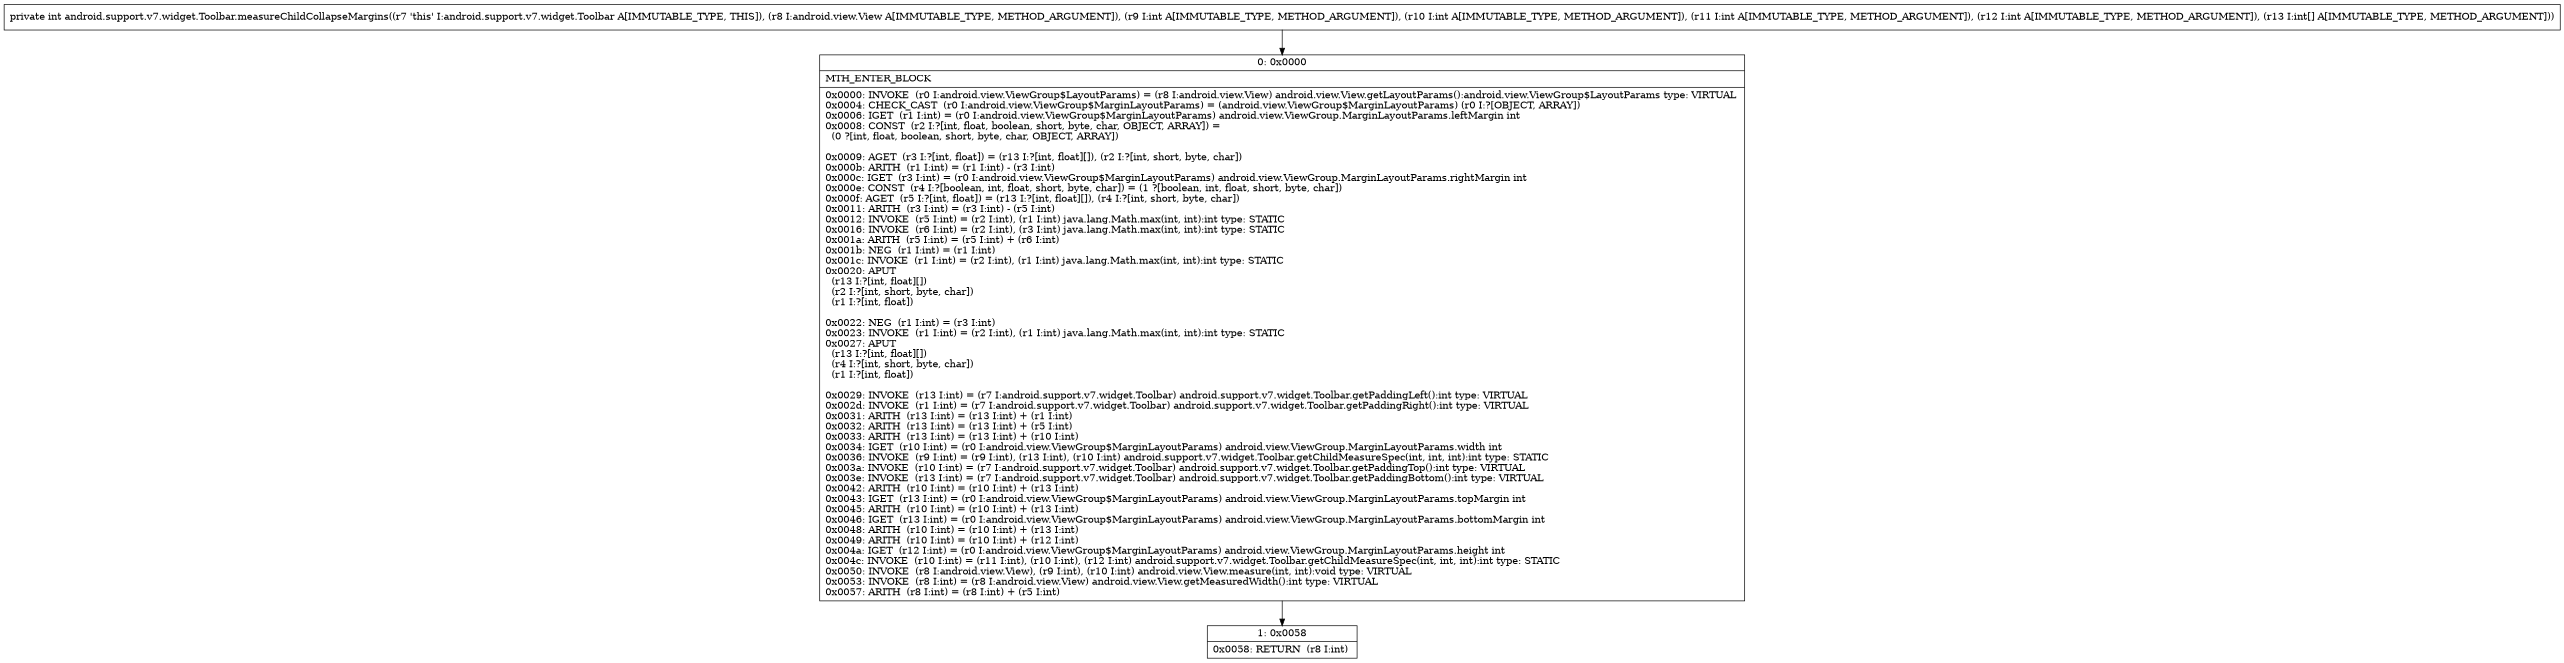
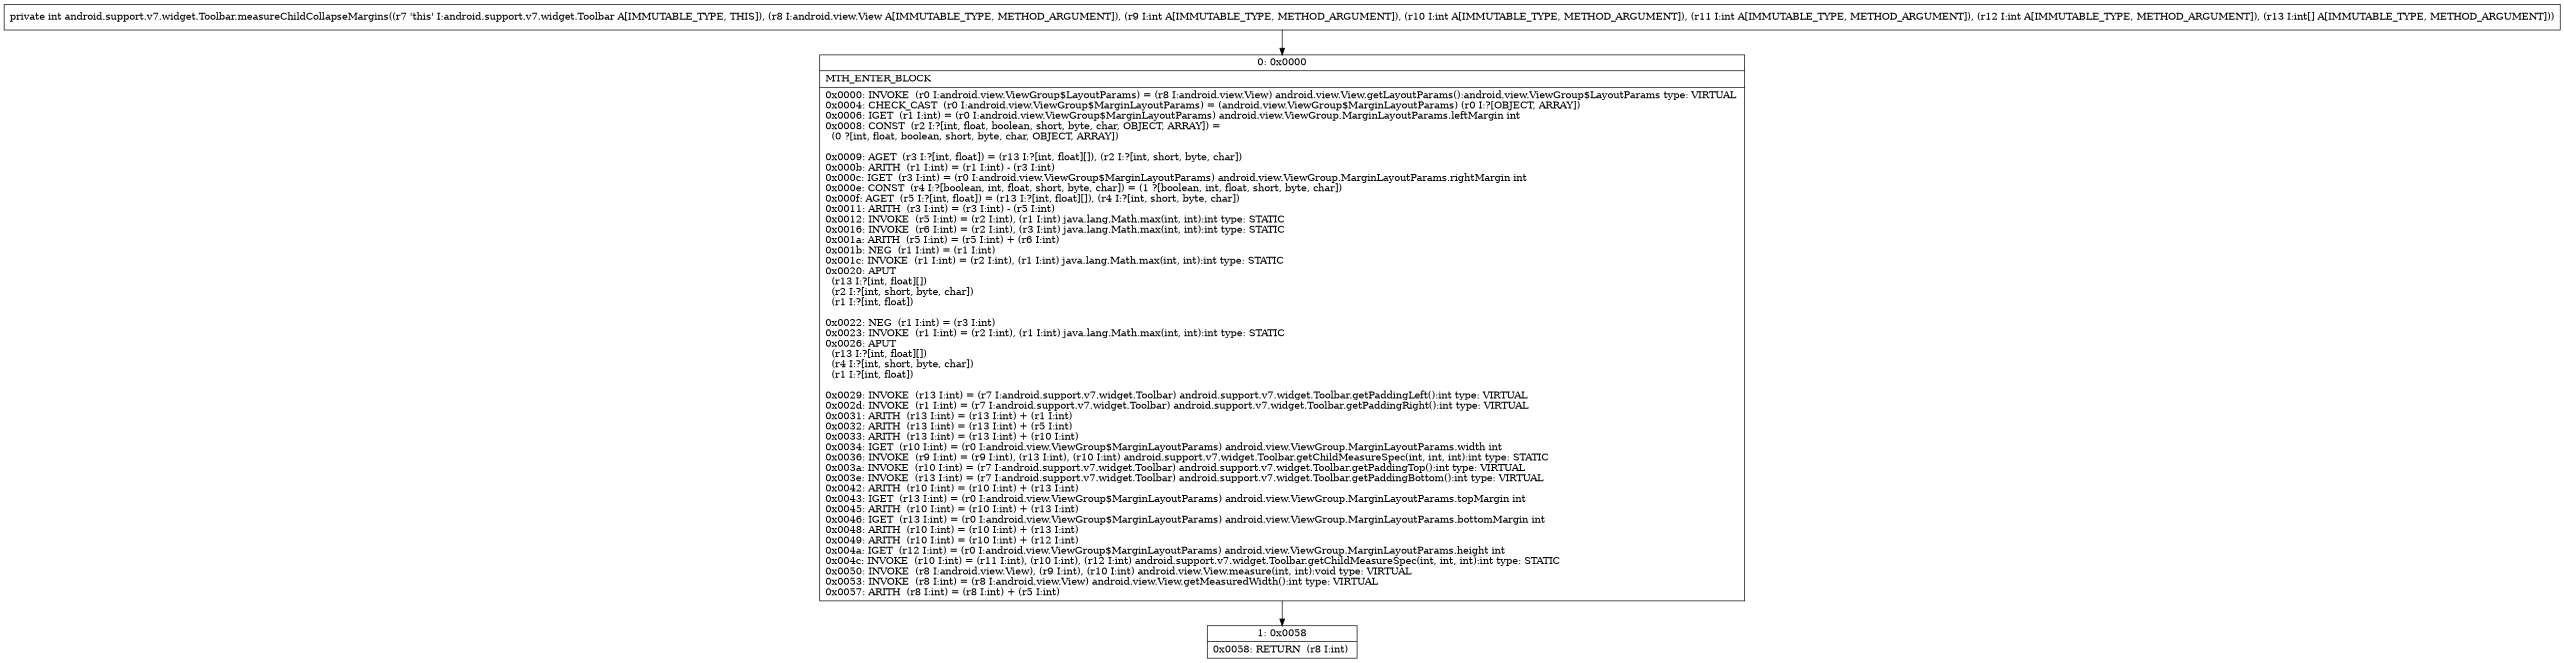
  digraph {
    node [shape=record]
-   n1 [label="{0\:\ 0x0000|MTH_ENTER_BLOCK\l|0x0000: INVOKE  (r0 I:android.view.ViewGroup$LayoutParams) = (r8 I:android.view.View) android.view.View.getLayoutParams():android.view.ViewGroup$LayoutParams type: VIRTUAL \l0x0004: CHECK_CAST  (r0 I:android.view.ViewGroup$MarginLayoutParams) = (android.view.ViewGroup$MarginLayoutParams) (r0 I:?[OBJECT, ARRAY]) \l0x0006: IGET  (r1 I:int) = (r0 I:android.view.ViewGroup$MarginLayoutParams) android.view.ViewGroup.MarginLayoutParams.leftMargin int \l0x0008: CONST  (r2 I:?[int, float, boolean, short, byte, char, OBJECT, ARRAY]) = \l  (0 ?[int, float, boolean, short, byte, char, OBJECT, ARRAY])\l \l0x0009: AGET  (r3 I:?[int, float]) = (r13 I:?[int, float][]), (r2 I:?[int, short, byte, char]) \l0x000b: ARITH  (r1 I:int) = (r1 I:int) \- (r3 I:int) \l0x000c: IGET  (r3 I:int) = (r0 I:android.view.ViewGroup$MarginLayoutParams) android.view.ViewGroup.MarginLayoutParams.rightMargin int \l0x000e: CONST  (r4 I:?[boolean, int, float, short, byte, char]) = (1 ?[boolean, int, float, short, byte, char]) \l0x000f: AGET  (r5 I:?[int, float]) = (r13 I:?[int, float][]), (r4 I:?[int, short, byte, char]) \l0x0011: ARITH  (r3 I:int) = (r3 I:int) \- (r5 I:int) \l0x0012: INVOKE  (r5 I:int) = (r2 I:int), (r1 I:int) java.lang.Math.max(int, int):int type: STATIC \l0x0016: INVOKE  (r6 I:int) = (r2 I:int), (r3 I:int) java.lang.Math.max(int, int):int type: STATIC \l0x001a: ARITH  (r5 I:int) = (r5 I:int) + (r6 I:int) \l0x001b: NEG  (r1 I:int) = (r1 I:int) \l0x001c: INVOKE  (r1 I:int) = (r2 I:int), (r1 I:int) java.lang.Math.max(int, int):int type: STATIC \l0x0020: APUT  \l  (r13 I:?[int, float][])\l  (r2 I:?[int, short, byte, char])\l  (r1 I:?[int, float])\l \l0x0022: NEG  (r1 I:int) = (r3 I:int) \l0x0023: INVOKE  (r1 I:int) = (r2 I:int), (r1 I:int) java.lang.Math.max(int, int):int type: STATIC \l0x0027: APUT  \l  (r13 I:?[int, float][])\l  (r4 I:?[int, short, byte, char])\l  (r1 I:?[int, float])\l \l0x0029: INVOKE  (r13 I:int) = (r7 I:android.support.v7.widget.Toolbar) android.support.v7.widget.Toolbar.getPaddingLeft():int type: VIRTUAL \l0x002d: INVOKE  (r1 I:int) = (r7 I:android.support.v7.widget.Toolbar) android.support.v7.widget.Toolbar.getPaddingRight():int type: VIRTUAL \l0x0031: ARITH  (r13 I:int) = (r13 I:int) + (r1 I:int) \l0x0032: ARITH  (r13 I:int) = (r13 I:int) + (r5 I:int) \l0x0033: ARITH  (r13 I:int) = (r13 I:int) + (r10 I:int) \l0x0034: IGET  (r10 I:int) = (r0 I:android.view.ViewGroup$MarginLayoutParams) android.view.ViewGroup.MarginLayoutParams.width int \l0x0036: INVOKE  (r9 I:int) = (r9 I:int), (r13 I:int), (r10 I:int) android.support.v7.widget.Toolbar.getChildMeasureSpec(int, int, int):int type: STATIC \l0x003a: INVOKE  (r10 I:int) = (r7 I:android.support.v7.widget.Toolbar) android.support.v7.widget.Toolbar.getPaddingTop():int type: VIRTUAL \l0x003e: INVOKE  (r13 I:int) = (r7 I:android.support.v7.widget.Toolbar) android.support.v7.widget.Toolbar.getPaddingBottom():int type: VIRTUAL \l0x0042: ARITH  (r10 I:int) = (r10 I:int) + (r13 I:int) \l0x0043: IGET  (r13 I:int) = (r0 I:android.view.ViewGroup$MarginLayoutParams) android.view.ViewGroup.MarginLayoutParams.topMargin int \l0x0045: ARITH  (r10 I:int) = (r10 I:int) + (r13 I:int) \l0x0046: IGET  (r13 I:int) = (r0 I:android.view.ViewGroup$MarginLayoutParams) android.view.ViewGroup.MarginLayoutParams.bottomMargin int \l0x0048: ARITH  (r10 I:int) = (r10 I:int) + (r13 I:int) \l0x0049: ARITH  (r10 I:int) = (r10 I:int) + (r12 I:int) \l0x004a: IGET  (r12 I:int) = (r0 I:android.view.ViewGroup$MarginLayoutParams) android.view.ViewGroup.MarginLayoutParams.height int \l0x004c: INVOKE  (r10 I:int) = (r11 I:int), (r10 I:int), (r12 I:int) android.support.v7.widget.Toolbar.getChildMeasureSpec(int, int, int):int type: STATIC \l0x0050: INVOKE  (r8 I:android.view.View), (r9 I:int), (r10 I:int) android.view.View.measure(int, int):void type: VIRTUAL \l0x0053: INVOKE  (r8 I:int) = (r8 I:android.view.View) android.view.View.getMeasuredWidth():int type: VIRTUAL \l0x0057: ARITH  (r8 I:int) = (r8 I:int) + (r5 I:int) \l}"]
+   n1 [label="{0\:\ 0x0000|MTH_ENTER_BLOCK\l|0x0000: INVOKE  (r0 I:android.view.ViewGroup$LayoutParams) = (r8 I:android.view.View) android.view.View.getLayoutParams():android.view.ViewGroup$LayoutParams type: VIRTUAL \l0x0004: CHECK_CAST  (r0 I:android.view.ViewGroup$MarginLayoutParams) = (android.view.ViewGroup$MarginLayoutParams) (r0 I:?[OBJECT, ARRAY]) \l0x0006: IGET  (r1 I:int) = (r0 I:android.view.ViewGroup$MarginLayoutParams) android.view.ViewGroup.MarginLayoutParams.leftMargin int \l0x0008: CONST  (r2 I:?[int, float, boolean, short, byte, char, OBJECT, ARRAY]) = \l  (0 ?[int, float, boolean, short, byte, char, OBJECT, ARRAY])\l \l0x0009: AGET  (r3 I:?[int, float]) = (r13 I:?[int, float][]), (r2 I:?[int, short, byte, char]) \l0x000b: ARITH  (r1 I:int) = (r1 I:int) \- (r3 I:int) \l0x000c: IGET  (r3 I:int) = (r0 I:android.view.ViewGroup$MarginLayoutParams) android.view.ViewGroup.MarginLayoutParams.rightMargin int \l0x000e: CONST  (r4 I:?[boolean, int, float, short, byte, char]) = (1 ?[boolean, int, float, short, byte, char]) \l0x000f: AGET  (r5 I:?[int, float]) = (r13 I:?[int, float][]), (r4 I:?[int, short, byte, char]) \l0x0011: ARITH  (r3 I:int) = (r3 I:int) \- (r5 I:int) \l0x0012: INVOKE  (r5 I:int) = (r2 I:int), (r1 I:int) java.lang.Math.max(int, int):int type: STATIC \l0x0016: INVOKE  (r6 I:int) = (r2 I:int), (r3 I:int) java.lang.Math.max(int, int):int type: STATIC \l0x001a: ARITH  (r5 I:int) = (r5 I:int) + (r6 I:int) \l0x001b: NEG  (r1 I:int) = (r1 I:int) \l0x001c: INVOKE  (r1 I:int) = (r2 I:int), (r1 I:int) java.lang.Math.max(int, int):int type: STATIC \l0x0020: APUT  \l  (r13 I:?[int, float][])\l  (r2 I:?[int, short, byte, char])\l  (r1 I:?[int, float])\l \l0x0022: NEG  (r1 I:int) = (r3 I:int) \l0x0023: INVOKE  (r1 I:int) = (r2 I:int), (r1 I:int) java.lang.Math.max(int, int):int type: STATIC \l0x0026: APUT  \l  (r13 I:?[int, float][])\l  (r4 I:?[int, short, byte, char])\l  (r1 I:?[int, float])\l \l0x0029: INVOKE  (r13 I:int) = (r7 I:android.support.v7.widget.Toolbar) android.support.v7.widget.Toolbar.getPaddingLeft():int type: VIRTUAL \l0x002d: INVOKE  (r1 I:int) = (r7 I:android.support.v7.widget.Toolbar) android.support.v7.widget.Toolbar.getPaddingRight():int type: VIRTUAL \l0x0031: ARITH  (r13 I:int) = (r13 I:int) + (r1 I:int) \l0x0032: ARITH  (r13 I:int) = (r13 I:int) + (r5 I:int) \l0x0033: ARITH  (r13 I:int) = (r13 I:int) + (r10 I:int) \l0x0034: IGET  (r10 I:int) = (r0 I:android.view.ViewGroup$MarginLayoutParams) android.view.ViewGroup.MarginLayoutParams.width int \l0x0036: INVOKE  (r9 I:int) = (r9 I:int), (r13 I:int), (r10 I:int) android.support.v7.widget.Toolbar.getChildMeasureSpec(int, int, int):int type: STATIC \l0x003a: INVOKE  (r10 I:int) = (r7 I:android.support.v7.widget.Toolbar) android.support.v7.widget.Toolbar.getPaddingTop():int type: VIRTUAL \l0x003e: INVOKE  (r13 I:int) = (r7 I:android.support.v7.widget.Toolbar) android.support.v7.widget.Toolbar.getPaddingBottom():int type: VIRTUAL \l0x0042: ARITH  (r10 I:int) = (r10 I:int) + (r13 I:int) \l0x0043: IGET  (r13 I:int) = (r0 I:android.view.ViewGroup$MarginLayoutParams) android.view.ViewGroup.MarginLayoutParams.topMargin int \l0x0045: ARITH  (r10 I:int) = (r10 I:int) + (r13 I:int) \l0x0046: IGET  (r13 I:int) = (r0 I:android.view.ViewGroup$MarginLayoutParams) android.view.ViewGroup.MarginLayoutParams.bottomMargin int \l0x0048: ARITH  (r10 I:int) = (r10 I:int) + (r13 I:int) \l0x0049: ARITH  (r10 I:int) = (r10 I:int) + (r12 I:int) \l0x004a: IGET  (r12 I:int) = (r0 I:android.view.ViewGroup$MarginLayoutParams) android.view.ViewGroup.MarginLayoutParams.height int \l0x004c: INVOKE  (r10 I:int) = (r11 I:int), (r10 I:int), (r12 I:int) android.support.v7.widget.Toolbar.getChildMeasureSpec(int, int, int):int type: STATIC \l0x0050: INVOKE  (r8 I:android.view.View), (r9 I:int), (r10 I:int) android.view.View.measure(int, int):void type: VIRTUAL \l0x0053: INVOKE  (r8 I:int) = (r8 I:android.view.View) android.view.View.getMeasuredWidth():int type: VIRTUAL \l0x0057: ARITH  (r8 I:int) = (r8 I:int) + (r5 I:int) \l}"]
    n2 [label="{1\:\ 0x0058|0x0058: RETURN  (r8 I:int) \l}"]
    n3 [label="{private int android.support.v7.widget.Toolbar.measureChildCollapseMargins((r7 'this' I:android.support.v7.widget.Toolbar A[IMMUTABLE_TYPE, THIS]), (r8 I:android.view.View A[IMMUTABLE_TYPE, METHOD_ARGUMENT]), (r9 I:int A[IMMUTABLE_TYPE, METHOD_ARGUMENT]), (r10 I:int A[IMMUTABLE_TYPE, METHOD_ARGUMENT]), (r11 I:int A[IMMUTABLE_TYPE, METHOD_ARGUMENT]), (r12 I:int A[IMMUTABLE_TYPE, METHOD_ARGUMENT]), (r13 I:int[] A[IMMUTABLE_TYPE, METHOD_ARGUMENT])) }"]
    n1 -> n2
    n3 -> n1
  }
